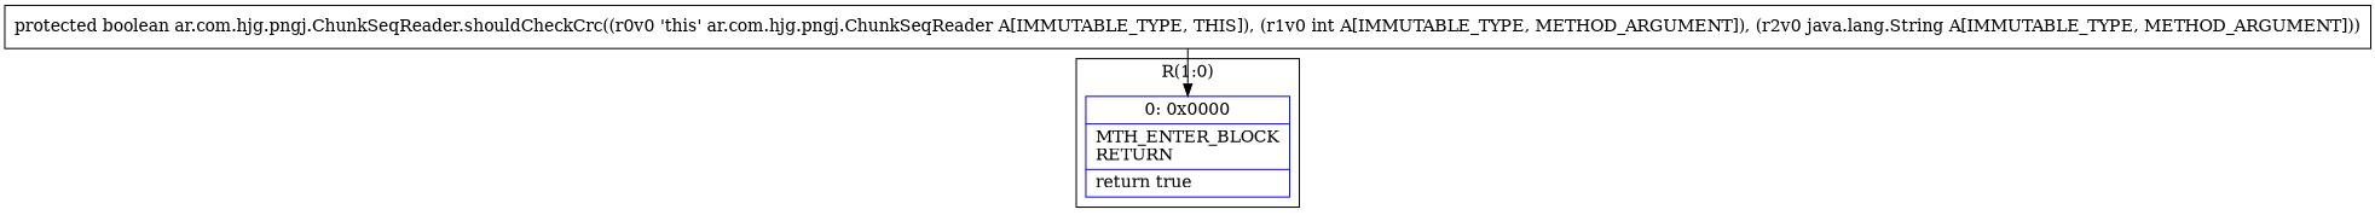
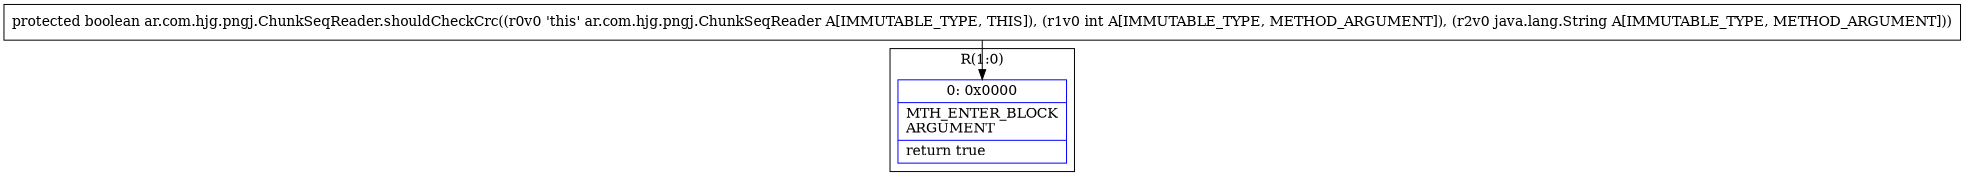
  digraph {
    node [shape=record]
-   n1 [color=blue label="{0\:\ 0x0000|MTH_ENTER_BLOCK\lRETURN\l|return true\l}"]
+   n1 [color=blue label="{0\:\ 0x0000|MTH_ENTER_BLOCK\lARGUMENT\l|return true\l}"]
    n2 [label="{protected boolean ar.com.hjg.pngj.ChunkSeqReader.shouldCheckCrc((r0v0 'this' ar.com.hjg.pngj.ChunkSeqReader A[IMMUTABLE_TYPE, THIS]), (r1v0 int A[IMMUTABLE_TYPE, METHOD_ARGUMENT]), (r2v0 java.lang.String A[IMMUTABLE_TYPE, METHOD_ARGUMENT])) }"]
    subgraph cluster_1 {
      label="R(1:0)"
      n1
    }
    n2 -> n1
  }
